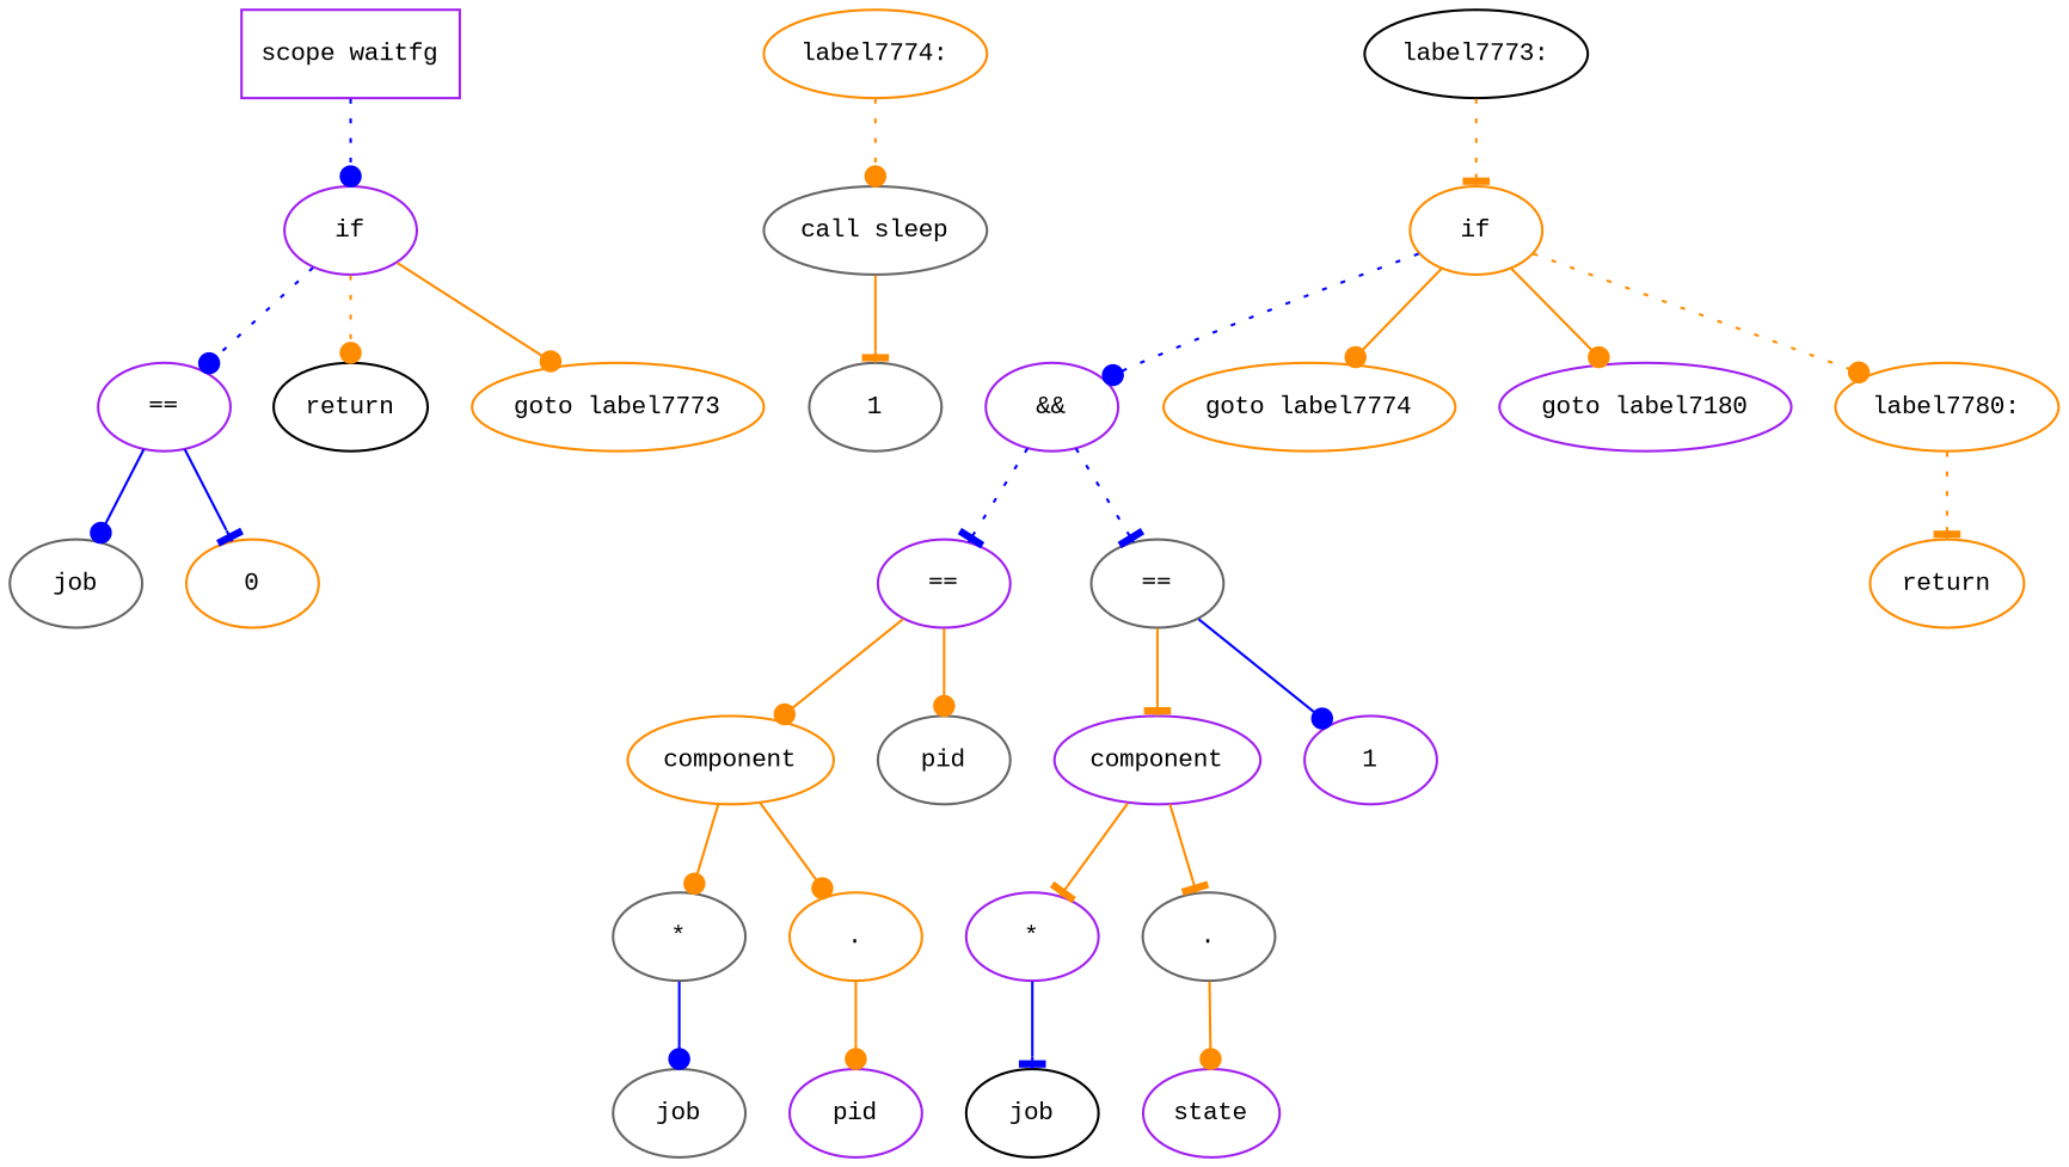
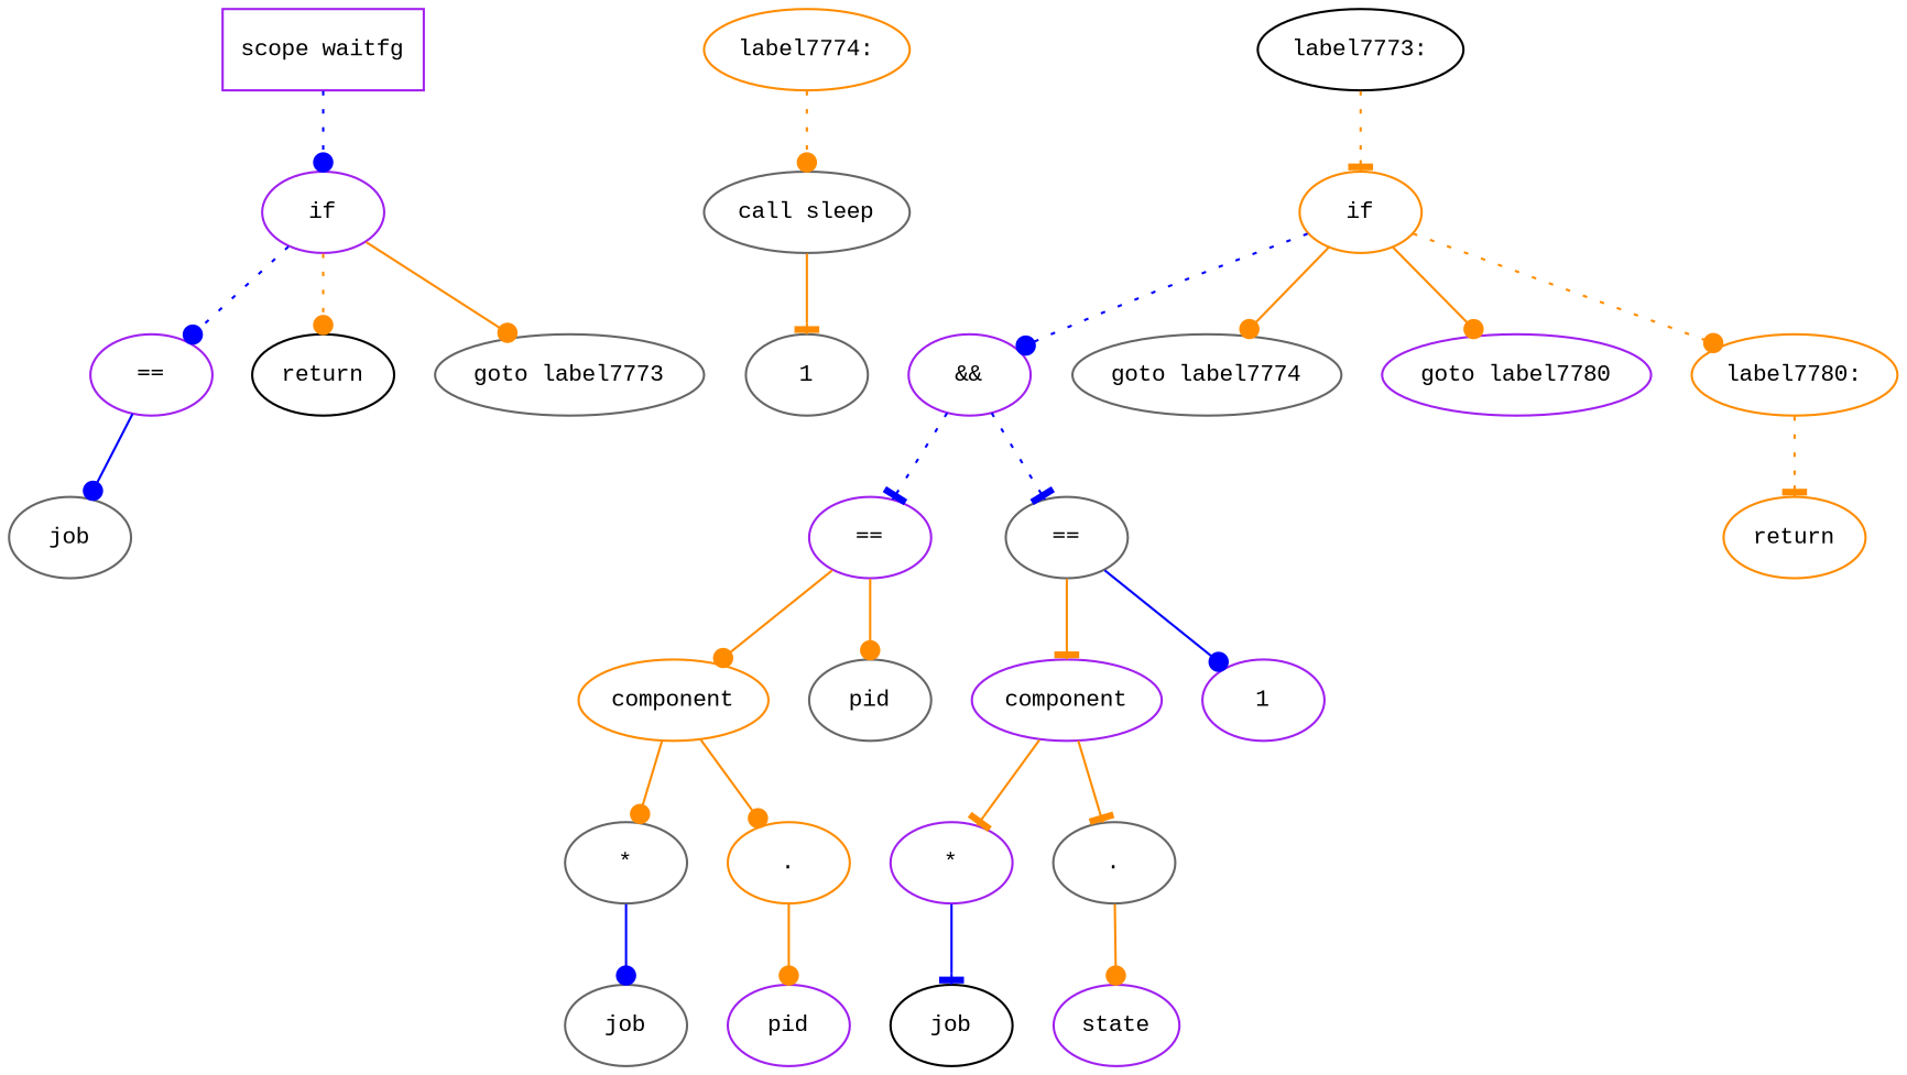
  digraph {
    fontname="Times New Roman"
    fontsize=10
    node [color=purple fontname="Courier New" fontsize=10 shape=ellipse]
    edge [arrowhead=dot color=darkorange fontname="Times New Roman" fontsize=10]
    n1 [label="scope waitfg" shape=box]
    n2 [label=if]
    n3 [label="=="]
    n4 [color=black label=return]
-   n5 [color=darkorange label="goto label7773"]
+   n5 [color=gray40 label="goto label7773"]
    n6 [color=gray40 label=job]
-   n7 [color=darkorange label=0]
    n8 [color=darkorange label="label7774:"]
    n9 [color=gray40 label="call sleep"]
    n10 [color=gray40 label=1]
    n11 [color=black label="label7773:"]
    n12 [color=darkorange label=if]
    n13 [label="&&"]
-   n14 [color=darkorange label="goto label7774"]
-   n15 [label="goto label7180"]
+   n14 [color=gray40 label="goto label7774"]
+   n15 [label="goto label7780"]
    n16 [color=darkorange label="label7780:"]
    n17 [label="=="]
    n18 [color=gray40 label="=="]
    n19 [color=darkorange label=return]
    n20 [color=darkorange label=component]
    n21 [color=gray40 label=pid]
    n22 [label=component]
    n23 [label=1]
    n24 [color=gray40 label="*"]
    n25 [color=darkorange label="."]
    n26 [color=gray40 label=job]
    n27 [label=pid]
    n28 [label="*"]
    n29 [color=gray40 label="."]
    n30 [color=black label=job]
    n31 [label=state]
    n1 -> n2 [color=blue style=dotted]
    n2 -> n3 [color=blue style=dotted]
    n2 -> n4 [style=dotted]
    n2 -> n5
    n3 -> n6 [color=blue]
-   n3 -> n7 [arrowhead=tee color=blue]
    n8 -> n9 [style=dotted]
    n9 -> n10 [arrowhead=tee]
    n11 -> n12 [arrowhead=tee style=dotted]
    n12 -> n13 [color=blue style=dotted]
    n12 -> n14
    n12 -> n15
    n12 -> n16 [style=dotted]
    n13 -> n17 [arrowhead=tee color=blue style=dotted]
    n13 -> n18 [arrowhead=tee color=blue style=dotted]
    n16 -> n19 [arrowhead=tee style=dotted]
    n17 -> n20
    n17 -> n21
    n18 -> n22 [arrowhead=tee]
    n18 -> n23 [color=blue]
    n20 -> n24
    n20 -> n25
    n22 -> n28 [arrowhead=tee]
    n22 -> n29 [arrowhead=tee]
    n24 -> n26 [color=blue]
    n25 -> n27
    n28 -> n30 [arrowhead=tee color=blue]
    n29 -> n31
  }
